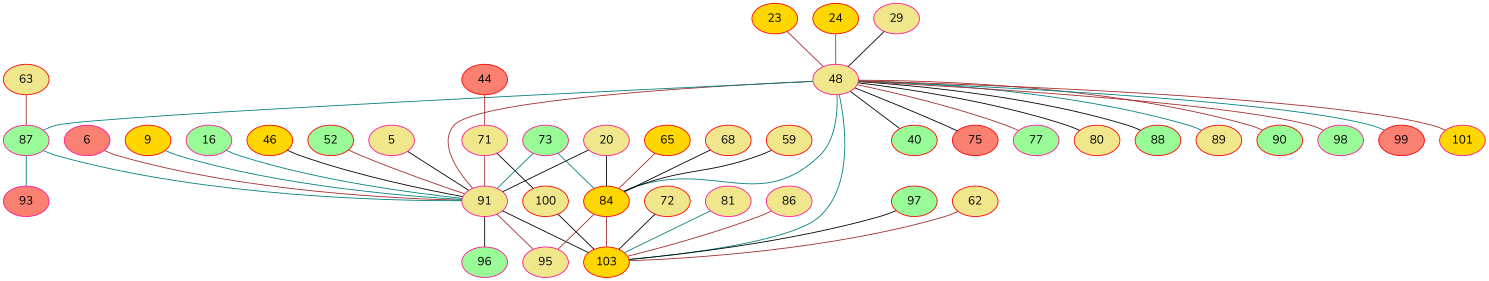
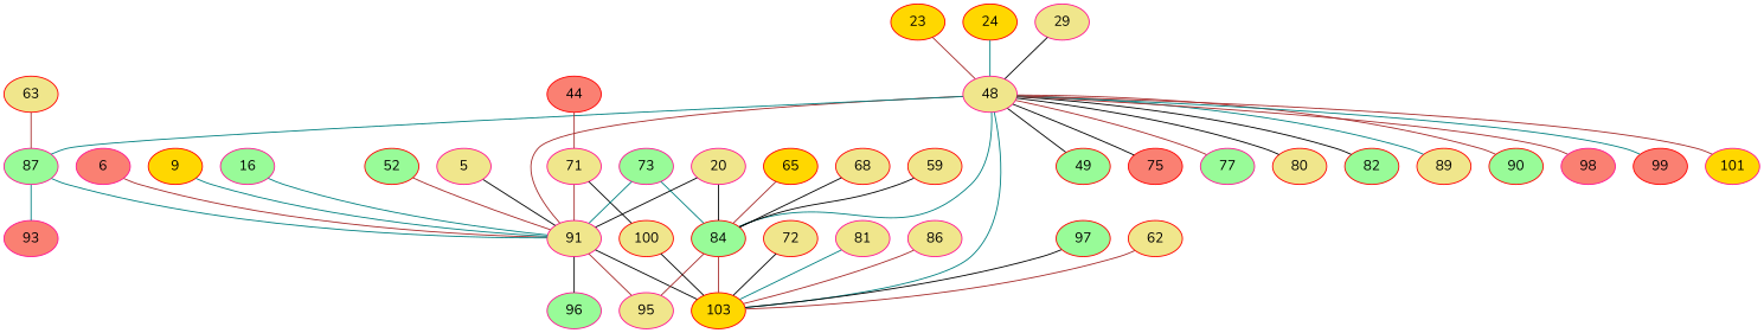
  graph {
    fontname=Nunito
    node [color=red fillcolor=khaki fontname=Nunito style=filled]
    edge [color=black fontname=Nunito]
    91 [color=deeppink super="+34+78+26"]
    103 [fillcolor=gold super="+35+40+53+102"]
    95 [color=deeppink]
    96 [color=deeppink fillcolor=palegreen]
    5 [color=deeppink]
    6 [color=deeppink fillcolor=salmon]
    9 [fillcolor=gold]
    16 [color=deeppink fillcolor=palegreen]
-   84 [fillcolor=gold super="+45+70+79+82+4"]
+   84 [fillcolor=palegreen super="+45+70+79+82+4"]
    20 [color=deeppink]
    48 [color=deeppink super="+12+19+41+18+22"]
-   49 [fillcolor=palegreen label=40]
+   49 [fillcolor=palegreen]
    75 [fillcolor=salmon]
    77 [color=deeppink fillcolor=palegreen]
    80
    87 [color=deeppink fillcolor=palegreen super="+85+76+55"]
-   88 [fillcolor=palegreen super="+64"]
+   88 [fillcolor=palegreen super="+64" label=82]
    89
    90 [fillcolor=palegreen]
-   98 [color=deeppink fillcolor=palegreen]
+   98 [color=deeppink fillcolor=salmon]
    99 [fillcolor=salmon]
    101 [color=deeppink fillcolor=gold]
    23 [fillcolor=gold]
    24 [fillcolor=gold]
    29 [color=deeppink]
    71 [color=deeppink super="+57+37"]
    100 [super="+61"]
    44 [fillcolor=salmon]
-   46 [fillcolor=gold]
    93 [color=deeppink fillcolor=salmon]
    52 [fillcolor=palegreen]
    59
    62
    63
    65 [fillcolor=gold]
    68
    72 [super="+51"]
    73 [color=deeppink fillcolor=palegreen]
    81 [color=deeppink]
    86 [color=deeppink super="+58"]
    97 [fillcolor=palegreen]
    91 -- 103 [weight=13]
    91 -- 95 [color=brown]
    91 -- 96
    5 -- 91
    6 -- 91 [color=brown]
    9 -- 91 [color=teal]
    16 -- 91 [color=teal]
    84 -- 103 [color=brown weight=8]
    84 -- 95 [color=brown]
    20 -- 91
    20 -- 84
    48 -- 91 [color=brown weight=7]
    48 -- 103 [color=teal weight=2]
    48 -- 84 [color=teal weight=4]
    48 -- 49
    48 -- 75
    48 -- 77 [color=brown]
    48 -- 80
    48 -- 87 [color=teal weight=4]
    48 -- 88
    48 -- 89 [color=teal]
    48 -- 90 [color=brown]
    48 -- 98 [color=brown]
    48 -- 99 [color=teal]
    48 -- 101 [color=brown]
    87 -- 91 [color=teal weight=3]
    87 -- 93 [color=teal]
    23 -- 48 [color=brown weight=2]
    24 -- 48 [color=teal weight=2]
    29 -- 48
    71 -- 91 [color=brown weight=4]
    71 -- 100
    100 -- 103
    44 -- 71 [color=brown]
-   46 -- 91
    52 -- 91 [color=brown]
    59 -- 84
    62 -- 103 [color=brown weight=3]
    63 -- 87 [color=brown]
    65 -- 84 [color=brown]
    68 -- 84
    72 -- 103
    73 -- 91 [color=teal]
    73 -- 84 [color=teal]
    81 -- 103 [color=teal]
    86 -- 103 [color=brown]
    97 -- 103 [weight=2]
  }
